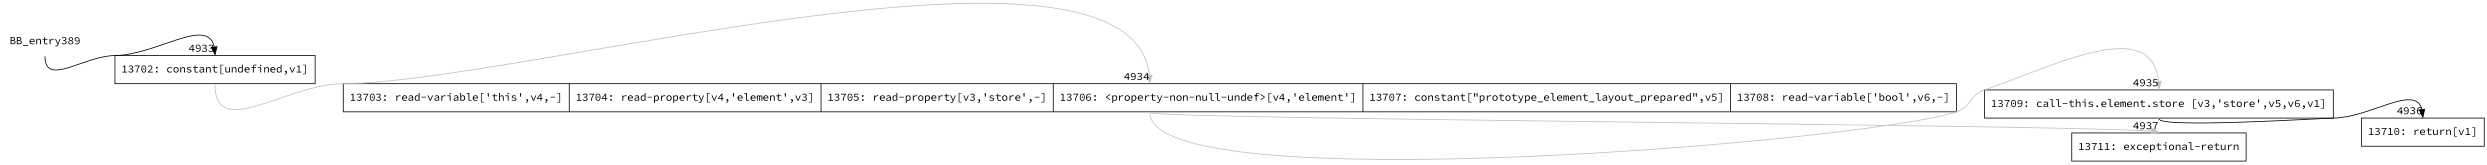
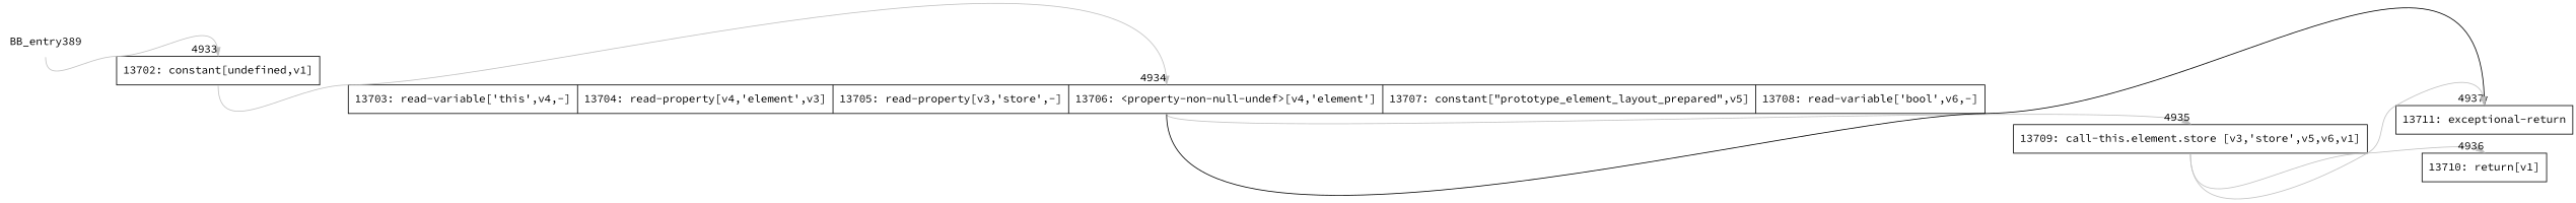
  digraph {
    fontname="Source Code Pro"
    rankdir=LR
    node [fontname="Source Code Pro" shape=record]
    edge [fontname="Source Code Pro" headport=n tailport=s color=gray]
    n1 [label=BB_entry389 shape=none]
    n2 [label="{13702: constant[undefined,v1]}"]
    n3 [label="{13703: read-variable['this',v4,-]|13704: read-property[v4,'element',v3]|13705: read-property[v3,'store',-]|13706: \<property-non-null-undef\>[v4,'element']|13707: constant[\"prototype_element_layout_prepared\",v5]|13708: read-variable['bool',v6,-]}"]
    n4 [label="{13709: call-this.element.store [v3,'store',v5,v6,v1]}"]
    n5 [label="{13711: exceptional-return}"]
    n6 [label="{13710: return[v1]}"]
-   n1 -> n2 [headlabel="    4933" color=""]
+   n1 -> n2 [headlabel="    4933"]
    n2 -> n3 [headlabel="      4934"]
    n3 -> n4 [headlabel="      4935"]
-   n3 -> n5 [headlabel="      4937"]
-   n4 -> n6 [headlabel="      4936" color=""]
+   n3 -> n5 [color=black headlabel="      4937"]
+   n4 -> n5
+   n4 -> n6 [headlabel="      4936"]
  }
